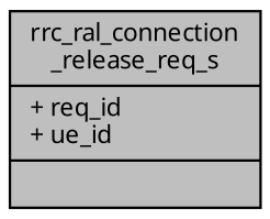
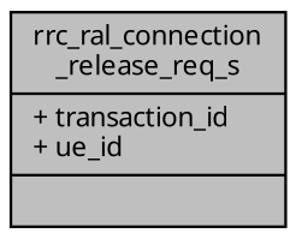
  digraph {
    fontname="Noto Sans"
-   n1 [color=black fillcolor=grey75 fontcolor=black fontname="Noto Sans" fontsize=10 height=0.2 label="{rrc_ral_connection\l_release_req_s\n|+ req_id\l+ ue_id\l|}" shape=record style=filled width=0.4]
+   n1 [color=black fillcolor=grey75 fontcolor=black fontname="Noto Sans" fontsize=10 height=0.2 label="{rrc_ral_connection\l_release_req_s\n|+ transaction_id\l+ ue_id\l|}" shape=record style=filled width=0.4]
  }
